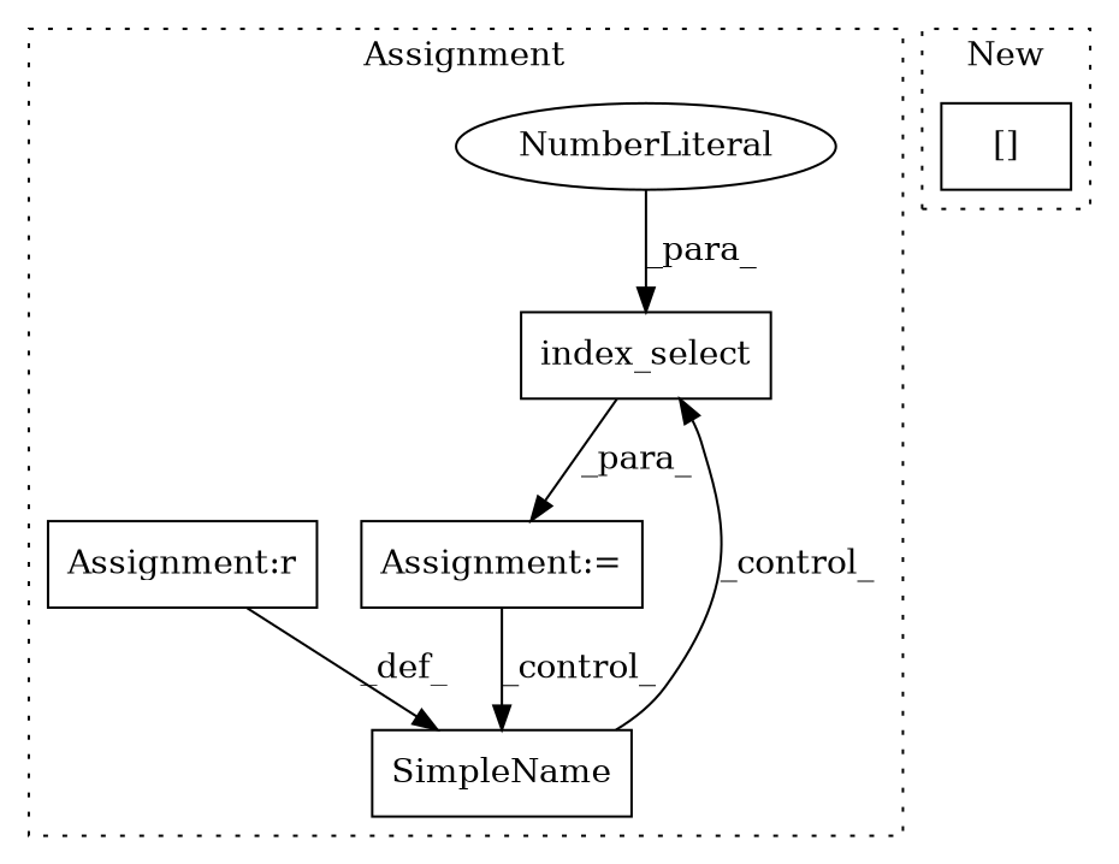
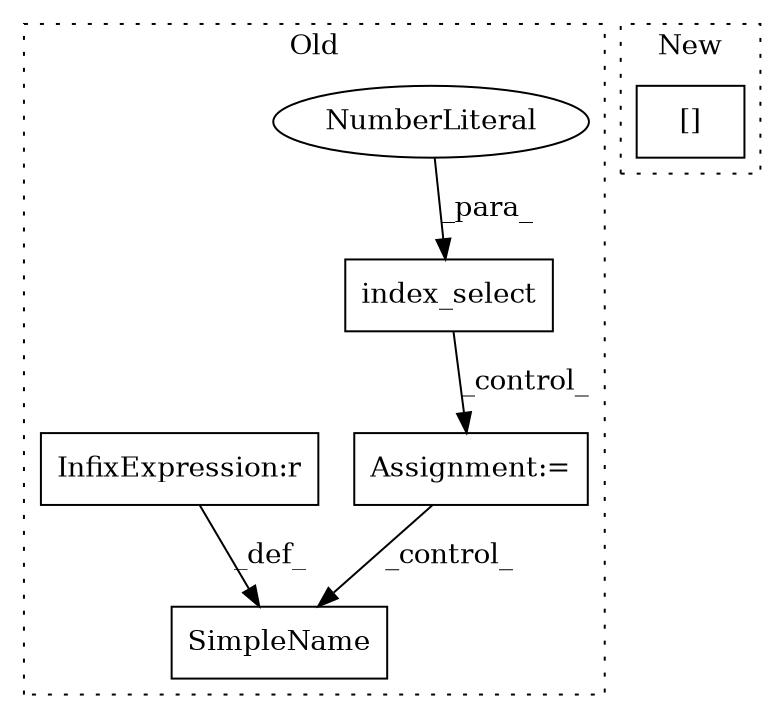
  digraph {
    node [l=1 shape=box]
    n1 [a=32 l="13,1" label=index_select s="1437,1469"]
    n2 [a=34 label=NumberLiteral s=1454 shape=ellipse]
    n3 [a=7 label="Assignment:=" s=1430]
    n4 [a=42 label=SimpleName l=""]
-   n5 [a=27 l=4 label="Assignment:r" s=1255]
+   n5 [a=27 l=4 label="InfixExpression:r" s=1255]
    n6 [a=2 l="4,1" label="[]" s="1757,1764"]
    subgraph cluster_1 {
-     label=Assignment
+     label=Old
      style=dotted
      n1
      n2
      n3
      n4
      n5
    }
    subgraph cluster_2 {
      label=New
      style=dotted
      n6
    }
-   n1 -> n3 [label=_para_]
+   n1 -> n3 [label=_control_]
    n2 -> n1 [label=_para_]
    n3 -> n4 [label=_control_]
-   n4 -> n1 [label=_control_]
    n5 -> n4 [label=_def_]
  }
